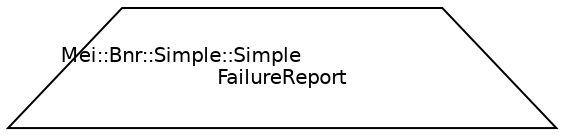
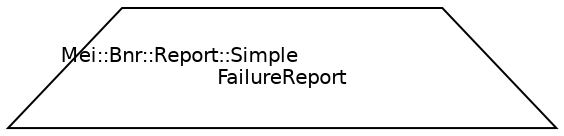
  digraph {
    rankdir=LR
-   n1 [color=black fillcolor=white fontname=Helvetica fontsize=10 height=0.2 label="Mei::Bnr::Simple::Simple\lFailureReport" shape=trapezium style=filled width=0.4]
+   n1 [color=black fillcolor=white fontname=Helvetica fontsize=10 height=0.2 label="Mei::Bnr::Report::Simple\lFailureReport" shape=trapezium style=filled width=0.4]
  }
